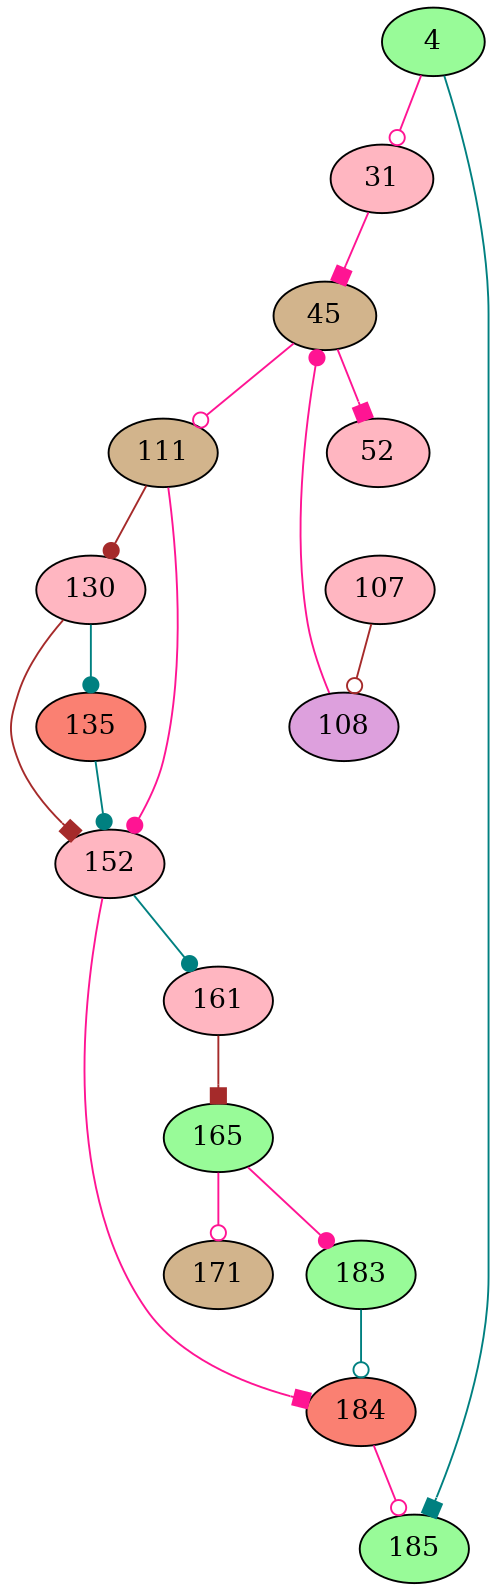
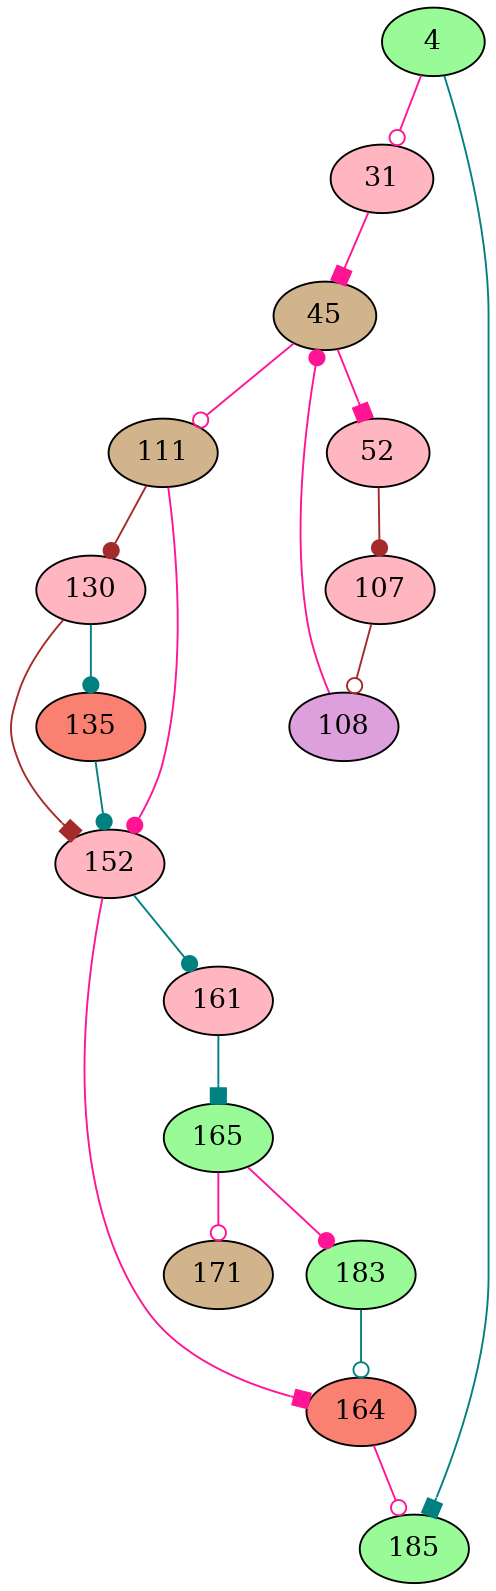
  strict digraph {
    fontname="DejaVu Serif"
    node [fillcolor=lightpink fontname="DejaVu Serif" style=filled]
    edge [arrowhead=dot color=deeppink fontname="DejaVu Serif"]
    4 [entry=true fillcolor=palegreen]
    31
    185 [fillcolor=palegreen]
    45 [fillcolor=tan]
    52
    111 [fillcolor=tan]
    107
    130
    152
    108 [fillcolor=plum]
    135 [fillcolor=salmon]
    161
-   184 [fillcolor=salmon]
+   184 [fillcolor=salmon label=164]
    165 [fillcolor=palegreen]
    171 [fillcolor=tan]
    183 [fillcolor=palegreen]
    4 -> 31 [arrowhead=odot cond=true]
    4 -> 185 [arrowhead=box color=teal cond=false]
    31 -> 45 [arrowhead=box]
    45 -> 52 [arrowhead=box cond=true]
    45 -> 111 [arrowhead=odot cond=false]
+   52 -> 107 [color=brown cond=false]
    111 -> 130 [color=brown cond=true]
    111 -> 152 [cond=false]
    107 -> 108 [arrowhead=odot color=brown]
    130 -> 152 [arrowhead=box color=brown cond=false]
    130 -> 135 [color=teal cond=true]
    152 -> 161 [color=teal cond=true]
    152 -> 184 [arrowhead=box cond=false]
    108 -> 45
    135 -> 152 [color=teal]
-   161 -> 165 [arrowhead=box color=brown]
+   161 -> 165 [arrowhead=box color=teal]
    184 -> 185 [arrowhead=odot]
    165 -> 171 [arrowhead=odot cond=true]
    165 -> 183 [cond=false]
    183 -> 184 [arrowhead=odot color=teal]
  }
